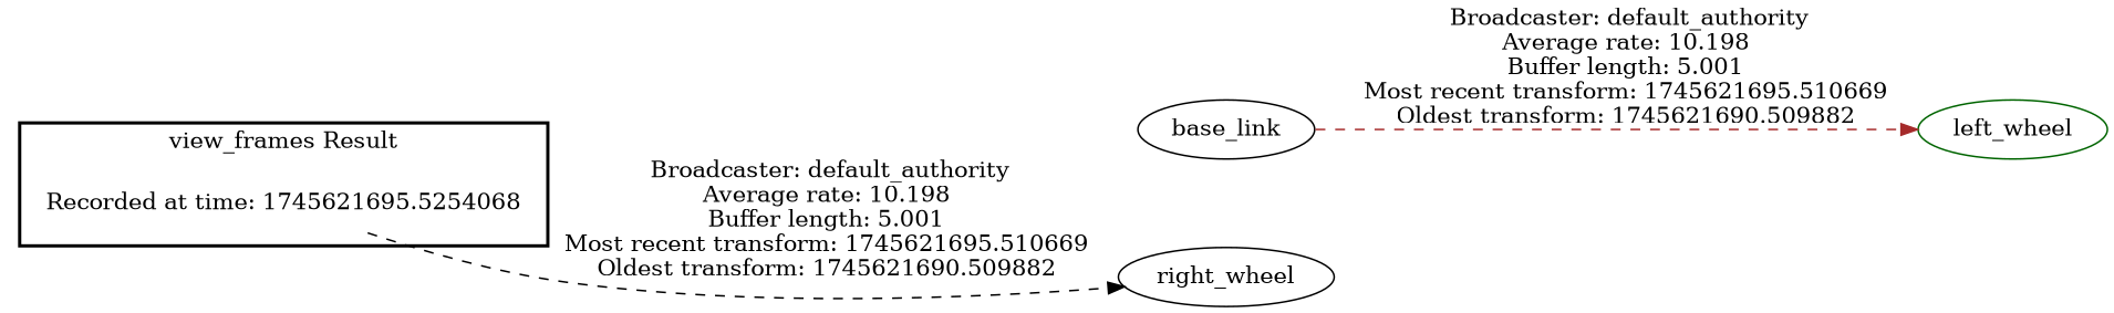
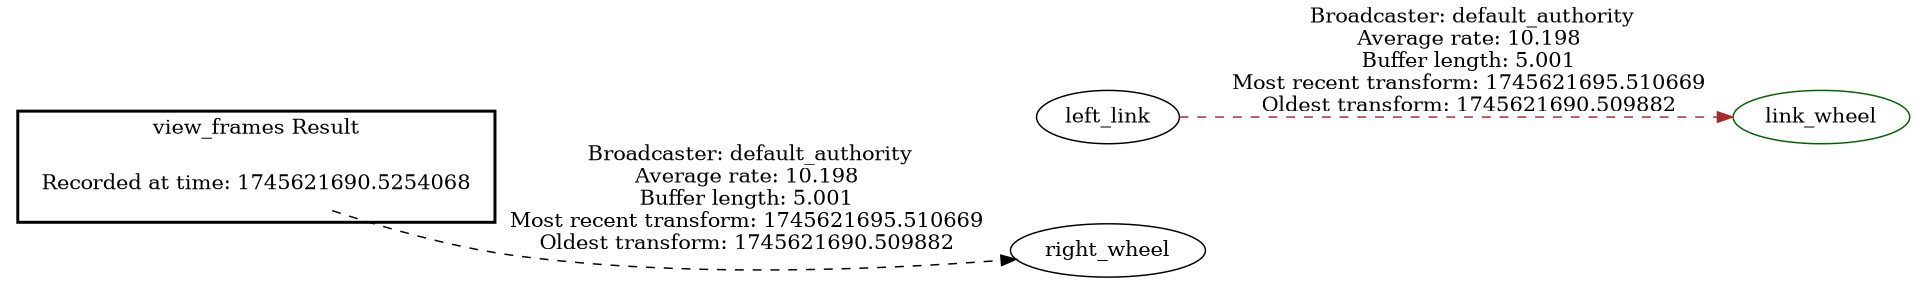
  digraph {
    rankdir=LR
    node [color=black]
    edge [style=dashed]
-   "Recorded at time: 1745621695.5254068" [shape=plaintext]
-   base_link
+   "Recorded at time: 1745621695.5254068" [shape=plaintext label="Recorded at time: 1745621690.5254068"]
+   base_link [label=left_link]
    right_wheel
-   left_wheel [color=darkgreen]
+   left_wheel [color=darkgreen label=link_wheel]
    subgraph cluster_1 {
      color=black
      label="view_frames Result"
      style=bold
      "Recorded at time: 1745621695.5254068"
    }
    "Recorded at time: 1745621695.5254068" -> base_link [style=invis]
    "Recorded at time: 1745621695.5254068" -> right_wheel [color=black label=" Broadcaster: default_authority\nAverage rate: 10.198\nBuffer length: 5.001\nMost recent transform: 1745621695.510669\nOldest transform: 1745621690.509882\n"]
    base_link -> left_wheel [color=brown label=" Broadcaster: default_authority\nAverage rate: 10.198\nBuffer length: 5.001\nMost recent transform: 1745621695.510669\nOldest transform: 1745621690.509882\n"]
  }
